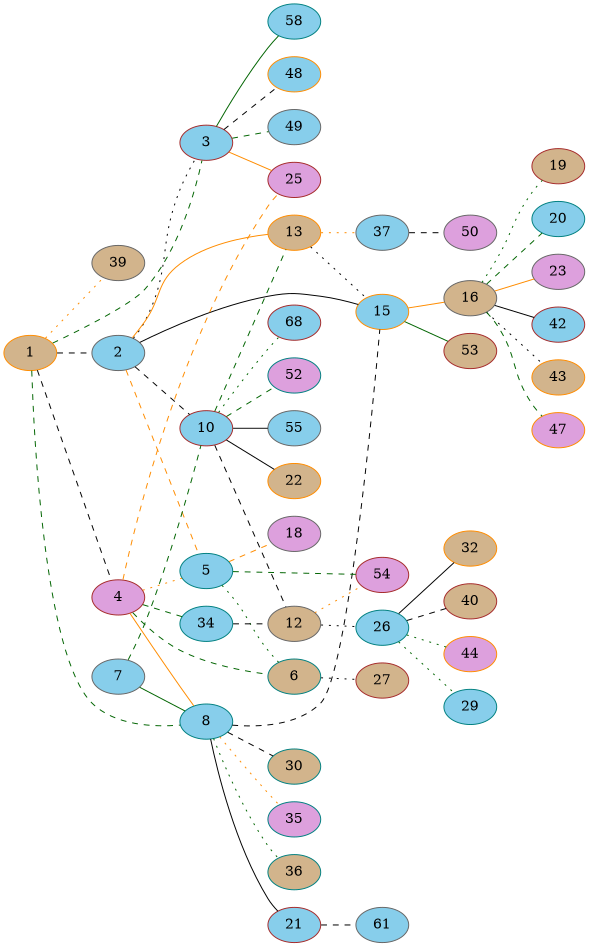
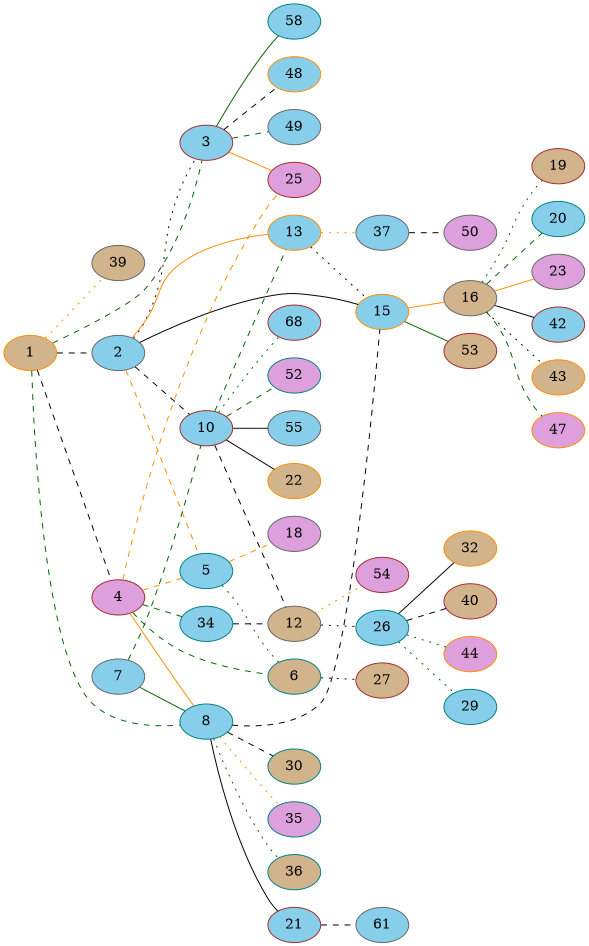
  graph {
    rankdir=LR
    node [color=gray40 fillcolor=skyblue style=filled]
    edge [color=black style=dashed]
    1 [color=darkorange fillcolor=tan super="+62"]
    2 [super="+14"]
    3 [color=brown super="+17"]
    4 [color=brown fillcolor=plum]
    8 [color=teal super="+9"]
    39 [fillcolor=tan]
    5 [color=teal super="+59"]
    10 [color=brown super="+11"]
-   13 [color=darkorange fillcolor=tan super="+24"]
+   13 [color=darkorange super="+24"]
    15 [color=darkorange super="+56"]
    25 [color=brown fillcolor=plum super="+33"]
    48 [color=darkorange]
    49
    58 [color=teal]
    6 [color=teal fillcolor=tan super="+63"]
    34 [color=teal super="+46"]
    21 [color=brown super="+45"]
    30 [color=teal fillcolor=tan]
    35 [color=teal fillcolor=plum]
    36 [color=teal fillcolor=tan]
    18 [fillcolor=plum]
    54 [color=brown fillcolor=plum]
    12 [fillcolor=tan super="+41"]
    22 [color=darkorange fillcolor=tan]
    n25 [color=brown label=68]
    52 [color=teal fillcolor=plum]
    55
    37 [super="+51"]
    16 [fillcolor=tan super="+38"]
    53 [color=brown fillcolor=tan]
    27 [color=brown fillcolor=tan super="+60"]
    26 [color=teal super="+31"]
    7
    61
    29 [color=teal]
    32 [color=darkorange fillcolor=tan]
    40 [color=brown fillcolor=tan]
    44 [color=darkorange fillcolor=plum]
    50 [fillcolor=plum super="+57"]
    19 [color=brown fillcolor=tan]
    20 [color=teal]
    23 [fillcolor=plum]
    42 [color=brown]
    43 [color=darkorange fillcolor=tan]
    47 [color=darkorange fillcolor=plum]
    1 -- 2
    1 -- 3 [color=darkgreen]
    1 -- 4
    1 -- 8 [color=darkgreen]
    1 -- 39 [color=darkorange style=dotted]
    2 -- 3 [style=dotted]
    2 -- 5 [color=darkorange]
    2 -- 10
    2 -- 13 [color=darkorange style=solid]
    2 -- 15 [style=solid]
    3 -- 25 [color=darkorange style=solid]
    3 -- 48
    3 -- 49 [color=darkgreen]
    3 -- 58 [color=darkgreen style=solid]
    4 -- 8 [color=darkorange style=solid]
-   4 -- 5 [color=darkorange style=dotted]
+   4 -- 5 [color=darkorange]
    4 -- 25 [color=darkorange]
    4 -- 6 [color=darkgreen]
    4 -- 34 [color=darkgreen]
    8 -- 15 [weight=2]
    8 -- 21 [style=solid]
    8 -- 30
    8 -- 35 [color=darkorange style=dotted]
    8 -- 36 [color=darkgreen style=dotted]
    5 -- 6 [color=darkgreen style=dotted]
    5 -- 18 [color=darkorange]
-   5 -- 54 [color=darkgreen]
    10 -- 13 [color=darkgreen]
    10 -- 12 [weight=2]
    10 -- 22 [style=solid]
    10 -- n25 [color=darkgreen style=dotted]
    10 -- 52 [color=darkgreen]
    10 -- 55 [style=solid]
    13 -- 15 [style=dotted]
    13 -- 37 [color=darkorange style=dotted]
    15 -- 16 [color=darkorange style=solid]
    15 -- 53 [color=darkgreen style=solid]
    6 -- 27 [style=dotted]
    34 -- 12 [weight=2]
    21 -- 61
    12 -- 54 [color=darkorange style=dotted]
    12 -- 26 [style=dotted]
    37 -- 50
    16 -- 19 [color=darkgreen style=dotted]
    16 -- 20 [color=darkgreen]
    16 -- 23 [color=darkorange style=solid]
    16 -- 42 [style=solid]
    16 -- 43 [style=dotted]
    16 -- 47 [color=darkgreen]
    26 -- 29 [color=darkgreen style=dotted]
    26 -- 32 [style=solid]
    26 -- 40
    26 -- 44 [color=darkgreen style=dotted]
    7 -- 8 [color=darkgreen style=solid weight=2]
    7 -- 10 [color=darkgreen]
  }
